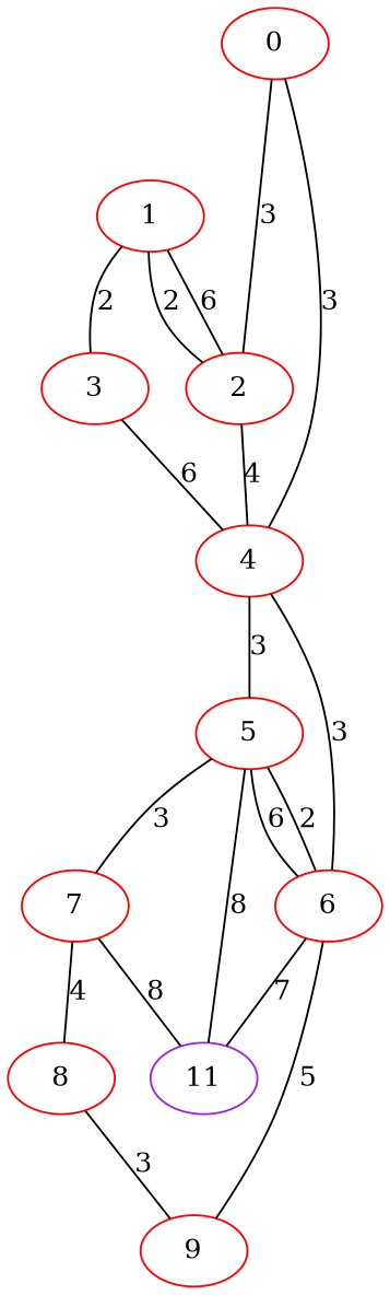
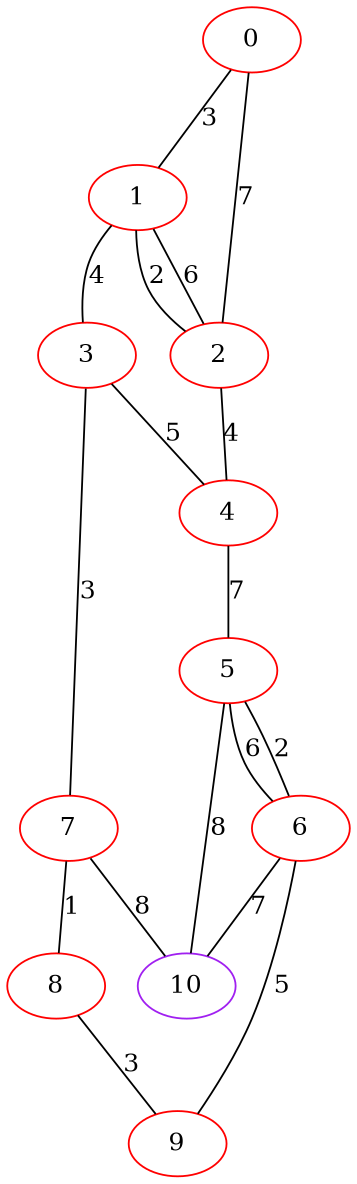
  graph {
    node [color=red weight=1]
    0
    1
    2
    3
    4
    5
    6
    7
-   10 [color=purple weight=4 label=11]
+   10 [color=purple weight=4]
    9
    8
-   0 -- 4 [label=3]
-   0 -- 2 [label=3]
+   0 -- 1 [label=3]
+   0 -- 2 [label=7]
    1 -- 2 [label=2]
    1 -- 2 [label=6]
-   1 -- 3 [label=2]
+   1 -- 3 [label=4]
    2 -- 4 [label=4]
-   3 -- 4 [label=6]
-   4 -- 5 [label=3]
-   4 -- 6 [label=3]
+   3 -- 4 [label=5]
+   4 -- 5 [label=7]
    5 -- 6 [label=6]
    5 -- 6 [label=2]
-   5 -- 7 [label=3]
+   3 -- 7 [label=3]
    5 -- 10 [label=8]
    6 -- 10 [label=7]
    6 -- 9 [label=5]
    7 -- 10 [label=8]
-   7 -- 8 [label=4]
+   7 -- 8 [label=1]
    8 -- 9 [label=3]
  }
